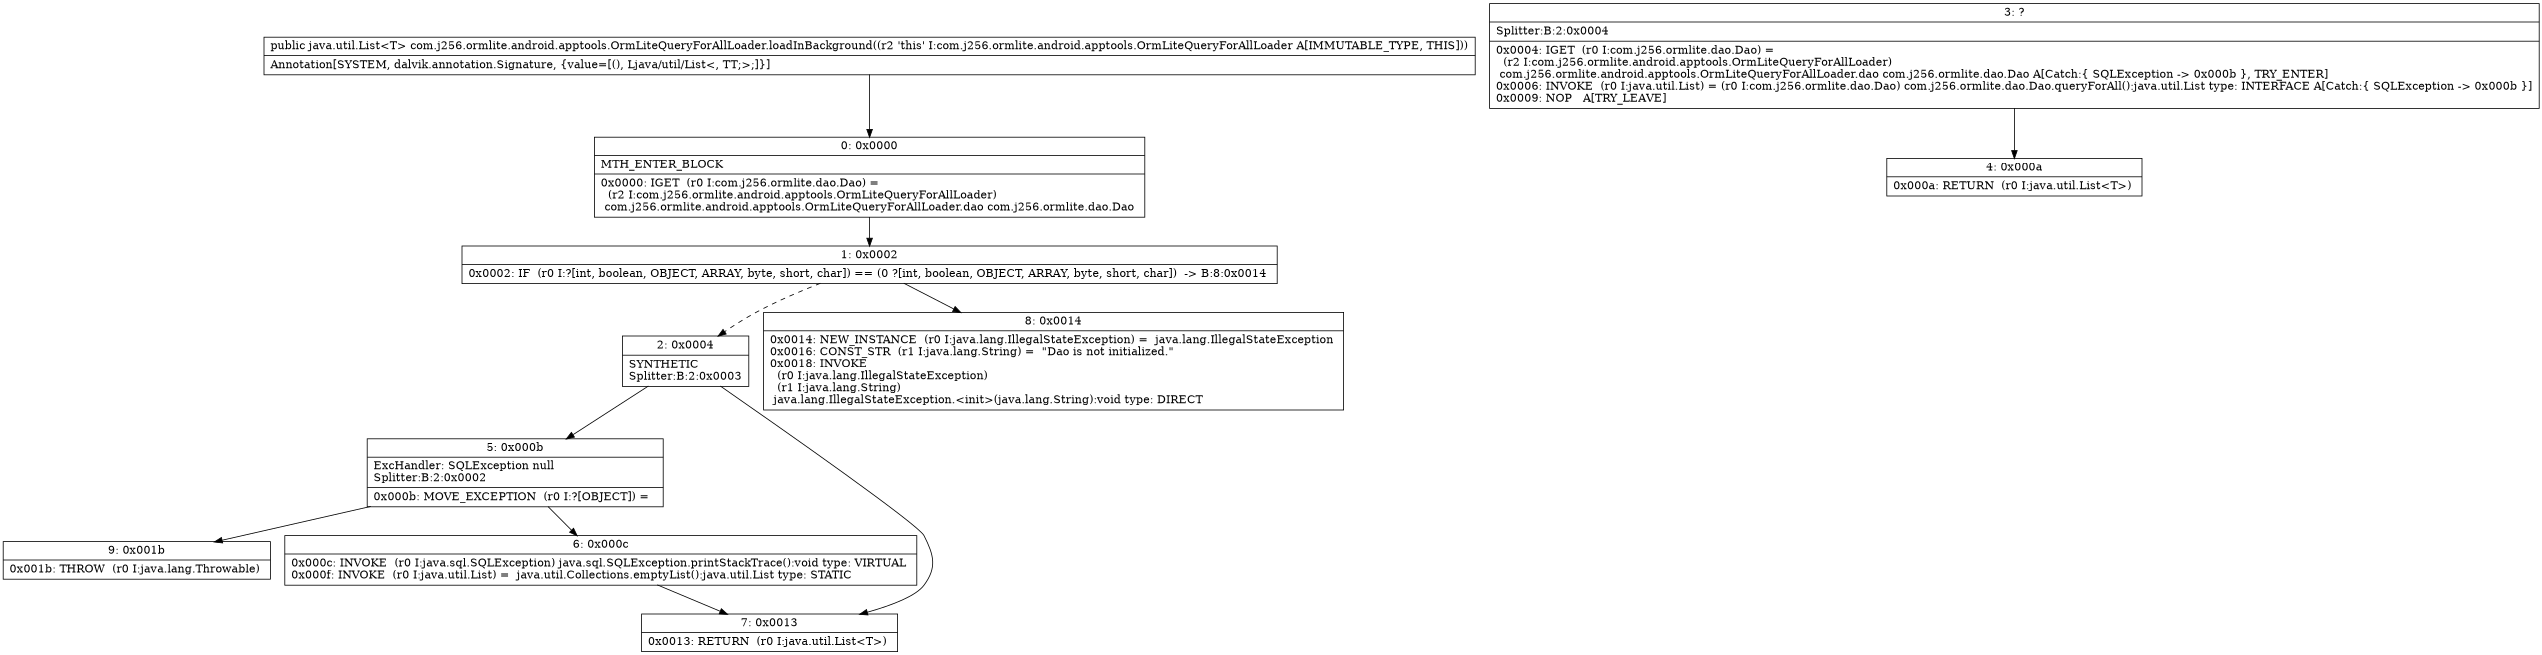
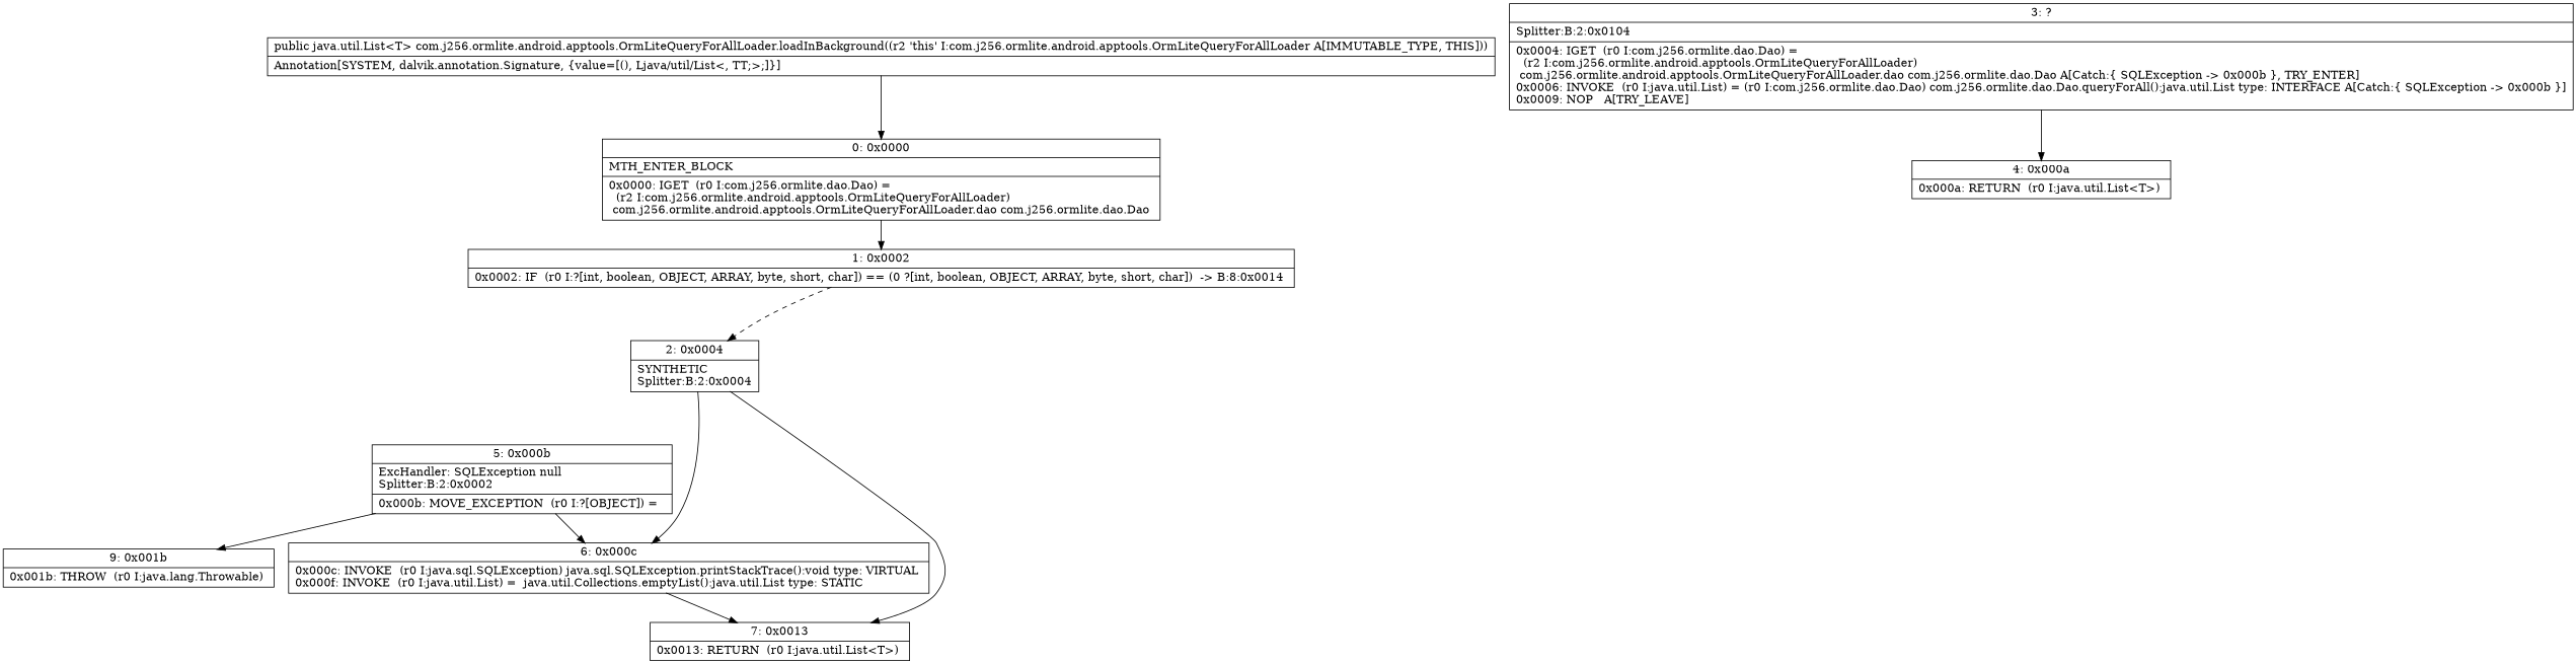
  digraph {
    node [shape=record]
    n1 [label="{0\:\ 0x0000|MTH_ENTER_BLOCK\l|0x0000: IGET  (r0 I:com.j256.ormlite.dao.Dao) = \l  (r2 I:com.j256.ormlite.android.apptools.OrmLiteQueryForAllLoader)\l com.j256.ormlite.android.apptools.OrmLiteQueryForAllLoader.dao com.j256.ormlite.dao.Dao \l}"]
    n2 [label="{1\:\ 0x0002|0x0002: IF  (r0 I:?[int, boolean, OBJECT, ARRAY, byte, short, char]) == (0 ?[int, boolean, OBJECT, ARRAY, byte, short, char])  \-\> B:8:0x0014 \l}"]
-   n3 [label="{2\:\ 0x0004|SYNTHETIC\lSplitter:B:2:0x0003\l}"]
-   n4 [label="{8\:\ 0x0014|0x0014: NEW_INSTANCE  (r0 I:java.lang.IllegalStateException) =  java.lang.IllegalStateException \l0x0016: CONST_STR  (r1 I:java.lang.String) =  \"Dao is not initialized.\" \l0x0018: INVOKE  \l  (r0 I:java.lang.IllegalStateException)\l  (r1 I:java.lang.String)\l java.lang.IllegalStateException.\<init\>(java.lang.String):void type: DIRECT \l}"]
+   n3 [label="{2\:\ 0x0004|SYNTHETIC\lSplitter:B:2:0x0004\l}"]
    n5 [label="{5\:\ 0x000b|ExcHandler: SQLException null\lSplitter:B:2:0x0002\l|0x000b: MOVE_EXCEPTION  (r0 I:?[OBJECT]) =  \l}"]
    n6 [label="{7\:\ 0x0013|0x0013: RETURN  (r0 I:java.util.List\<T\>) \l}"]
-   n7 [label="{3\:\ ?|Splitter:B:2:0x0004\l|0x0004: IGET  (r0 I:com.j256.ormlite.dao.Dao) = \l  (r2 I:com.j256.ormlite.android.apptools.OrmLiteQueryForAllLoader)\l com.j256.ormlite.android.apptools.OrmLiteQueryForAllLoader.dao com.j256.ormlite.dao.Dao A[Catch:\{ SQLException \-\> 0x000b \}, TRY_ENTER]\l0x0006: INVOKE  (r0 I:java.util.List) = (r0 I:com.j256.ormlite.dao.Dao) com.j256.ormlite.dao.Dao.queryForAll():java.util.List type: INTERFACE A[Catch:\{ SQLException \-\> 0x000b \}]\l0x0009: NOP   A[TRY_LEAVE]\l}"]
+   n7 [label="{3\:\ ?|Splitter:B:2:0x0104\l|0x0004: IGET  (r0 I:com.j256.ormlite.dao.Dao) = \l  (r2 I:com.j256.ormlite.android.apptools.OrmLiteQueryForAllLoader)\l com.j256.ormlite.android.apptools.OrmLiteQueryForAllLoader.dao com.j256.ormlite.dao.Dao A[Catch:\{ SQLException \-\> 0x000b \}, TRY_ENTER]\l0x0006: INVOKE  (r0 I:java.util.List) = (r0 I:com.j256.ormlite.dao.Dao) com.j256.ormlite.dao.Dao.queryForAll():java.util.List type: INTERFACE A[Catch:\{ SQLException \-\> 0x000b \}]\l0x0009: NOP   A[TRY_LEAVE]\l}"]
    n8 [label="{4\:\ 0x000a|0x000a: RETURN  (r0 I:java.util.List\<T\>) \l}"]
    n9 [label="{6\:\ 0x000c|0x000c: INVOKE  (r0 I:java.sql.SQLException) java.sql.SQLException.printStackTrace():void type: VIRTUAL \l0x000f: INVOKE  (r0 I:java.util.List) =  java.util.Collections.emptyList():java.util.List type: STATIC \l}"]
    n10 [label="{9\:\ 0x001b|0x001b: THROW  (r0 I:java.lang.Throwable) \l}"]
    n11 [label="{public java.util.List\<T\> com.j256.ormlite.android.apptools.OrmLiteQueryForAllLoader.loadInBackground((r2 'this' I:com.j256.ormlite.android.apptools.OrmLiteQueryForAllLoader A[IMMUTABLE_TYPE, THIS]))  | Annotation[SYSTEM, dalvik.annotation.Signature, \{value=[(), Ljava\/util\/List\<, TT;\>;]\}]\l}"]
    n1 -> n2
    n2 -> n3 [style=dashed]
-   n2 -> n4
-   n3 -> n5
+   n3 -> n9
    n3 -> n6
    n5 -> n9
    n5 -> n10
    n7 -> n8
    n9 -> n6
    n11 -> n1
  }
